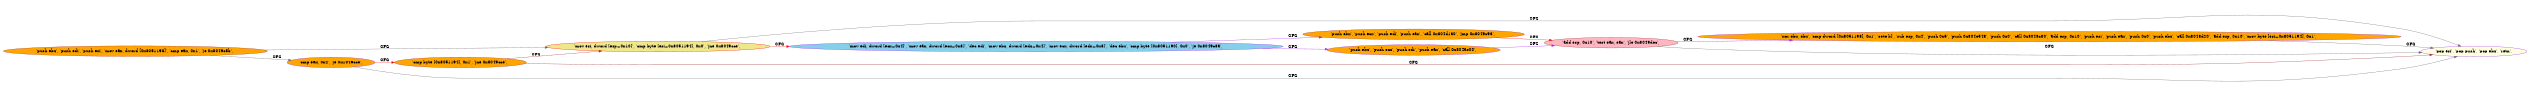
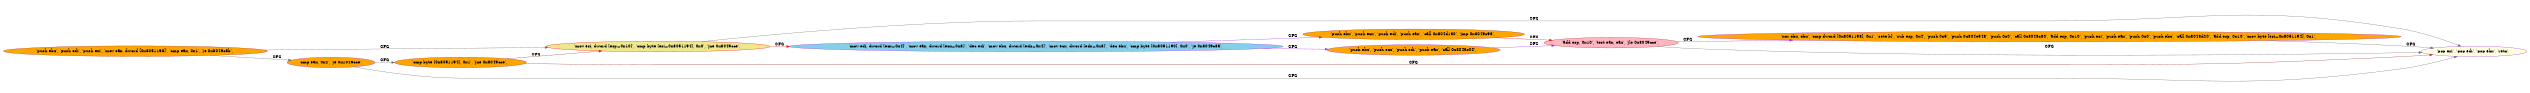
  digraph {
    rankdir=LR
    node [color=purple fillcolor=orange style=filled]
    edge [color=gray40]
    n1 [color=brown label="'push ebx', 'push edi', 'push esi', 'mov eax, dword [0x8051198]', 'cmp eax, 0x1', 'je 0x8049c5b', "]
    n2 [color=red fillcolor=khaki label="'mov esi, dword [esp+0x10]', 'cmp byte [esi+0x8051194], 0x0', 'jne 0x8049cce', "]
    n3 [label="'cmp eax, 0x2', 'je 0x1049cce',"]
-   n4 [fillcolor=lightyellow label="'pop esi', 'pop push', 'pop ebx', 'retn',"]
+   n4 [fillcolor=lightyellow label="'pop esi', 'pop edi', 'pop ebx', 'retn', "]
    n5 [fillcolor=skyblue label="'mov edi, dword [ecx+0x4]', 'mov eax, dword [ecx+0x8]', 'dec edi', 'mov ebx, dword [edx+0x4]', 'mov ecx, dword [edx+0x8]', 'dec ebx', 'cmp byte [0x8051190], 0x0', 'je 0x8049c8a', "]
    n6 [color=brown label="'cmp byte [0x8051194], 0x1', 'jne 0x8049cce', "]
    n7 [label="'push ebx', 'push ecx', 'push edi', 'push eax', 'call 0x804ae00', "]
    n8 [color=brown label="'push ebx', 'push ecx', 'push edi', 'push eax', 'call 0x804d1a0', 'jmp 0x8049c93', "]
-   n9 [color=brown fillcolor=lightpink label="'add esp, 0x10', 'test eax, eax', 'jle 0x8049dec',"]
+   n9 [color=brown fillcolor=lightpink label="'add esp, 0x10', 'test eax, eax', 'jle 0x8049cce', "]
    n10 [label="'xor ebx, ebx', 'cmp dword [0x8051198], 0x1', 'sete bl', 'sub esp, 0x4', 'push 0x5', 'push 0x804e548', 'push 0x0', 'call 0x8048c80', 'add esp, 0x10', 'push esi', 'push eax', 'push 0x0', 'push ebx', 'call 0x8048d20', 'add esp, 0x10', 'mov byte [esi+0x8051194], 0x1', "]
    n1 -> n2 [label=CFG]
    n1 -> n3 [label=CFG]
    n2 -> n4 [label=CFG]
    n2 -> n5 [color=red label=CFG]
    n3 -> n4 [label=CFG]
-   n3 -> n6 [color=red label=CFG]
+   n3 -> n6 [label=CFG]
    n5 -> n7 [color=purple label=CFG]
    n5 -> n8 [color=purple label=CFG]
    n6 -> n2 [color=brown label=CFG]
    n6 -> n4 [color=brown label=CFG]
    n7 -> n9 [color=purple label=CFG]
    n8 -> n9 [color=red label=CFG]
    n9 -> n4 [label=CFG]
    n9 -> n10 [color=purple label=CFG]
    n10 -> n4 [label=CFG]
  }
